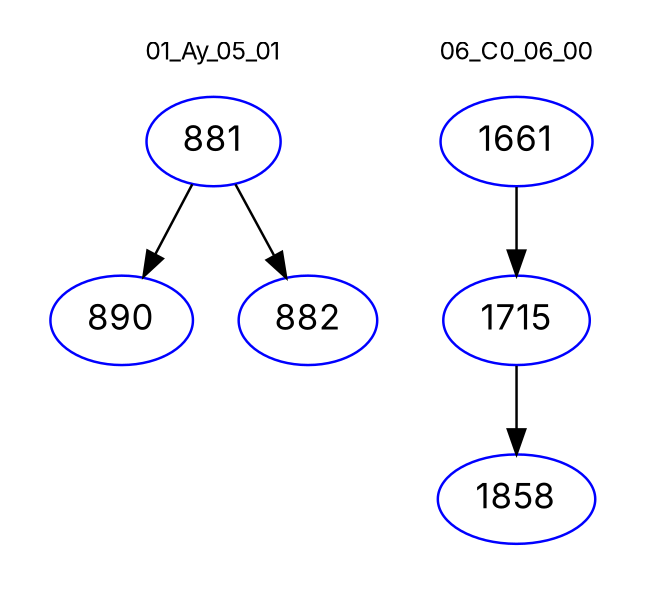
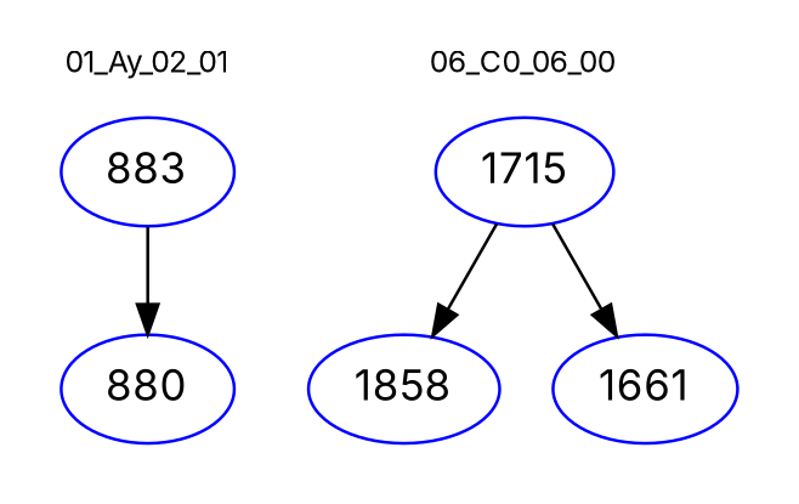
  digraph {
    fontname=Inter
    node [color=blue fontname=Inter]
    edge [color=black fontname=Inter]
-   n1 [label=881]
-   n2 [label=890]
-   n3 [label=882]
+   n1 [label=883]
+   n3 [label=880]
    n4 [label=1715]
    n5 [label=1858]
    n6 [label=1661]
    subgraph cluster_1 {
      color=white
      fontsize=10
-     label="01_Ay_05_01"
+     label="01_Ay_02_01"
      n1
-     n2
      n3
    }
    subgraph cluster_2 {
      color=white
      fontsize=10
      label="06_C0_06_00"
      n4
      n5
      n6
    }
-   n1 -> n2
    n1 -> n3
    n4 -> n5
-   n6 -> n4
+   n4 -> n6
  }
